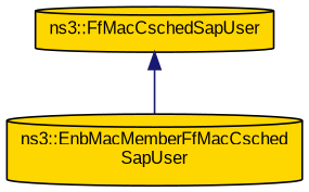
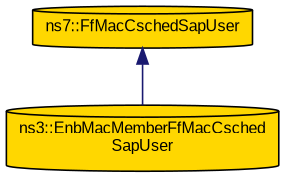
  digraph {
    rankdir=TB
    fontname="Liberation Sans"
    node [color=black fillcolor=gold fontname="Liberation Sans" fontsize=10 shape=cylinder style=filled]
-   n1 [height=0.2 label="ns3::FfMacCschedSapUser" width=0.4]
+   n1 [height=0.2 label="ns7::FfMacCschedSapUser" width=0.4]
    n2 [height=0.2 label="ns3::EnbMacMemberFfMacCsched\lSapUser" width=0.4]
    n1 -> n2 [color=midnightblue dir=back fontname="Liberation Sans" fontsize=10 labelfontname=Helvetica labelfontsize=10 style=solid]
  }
